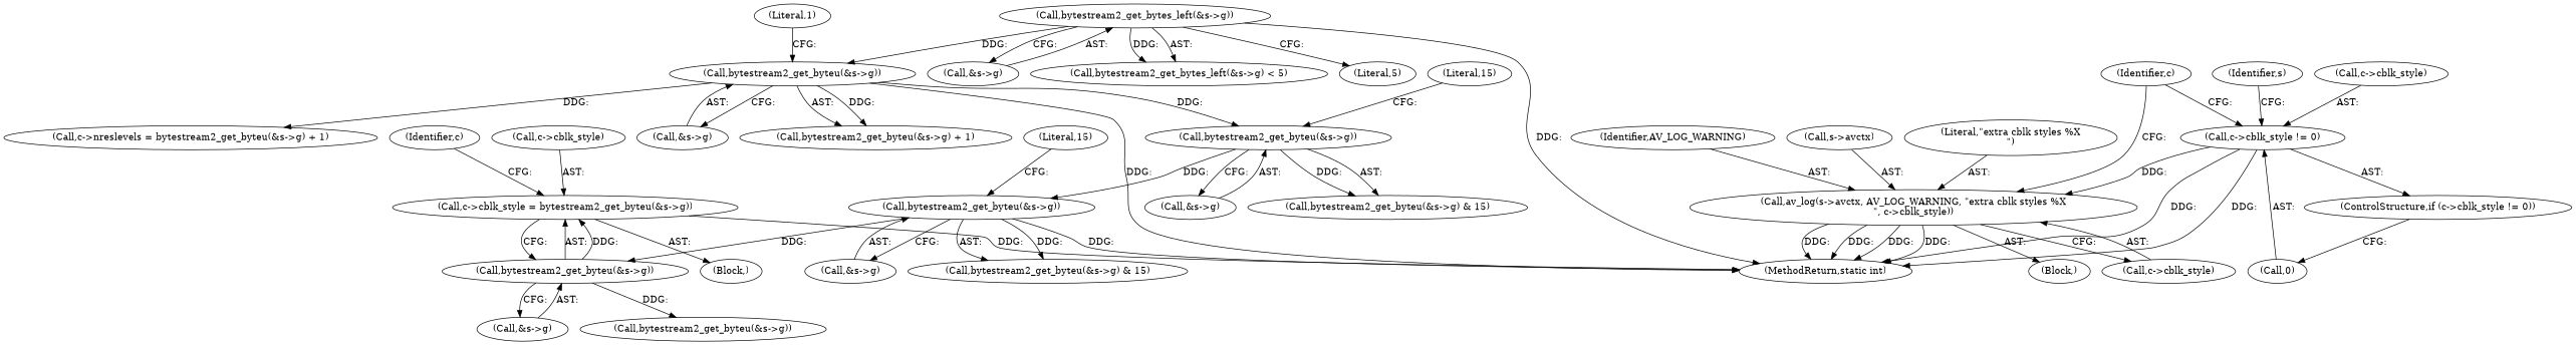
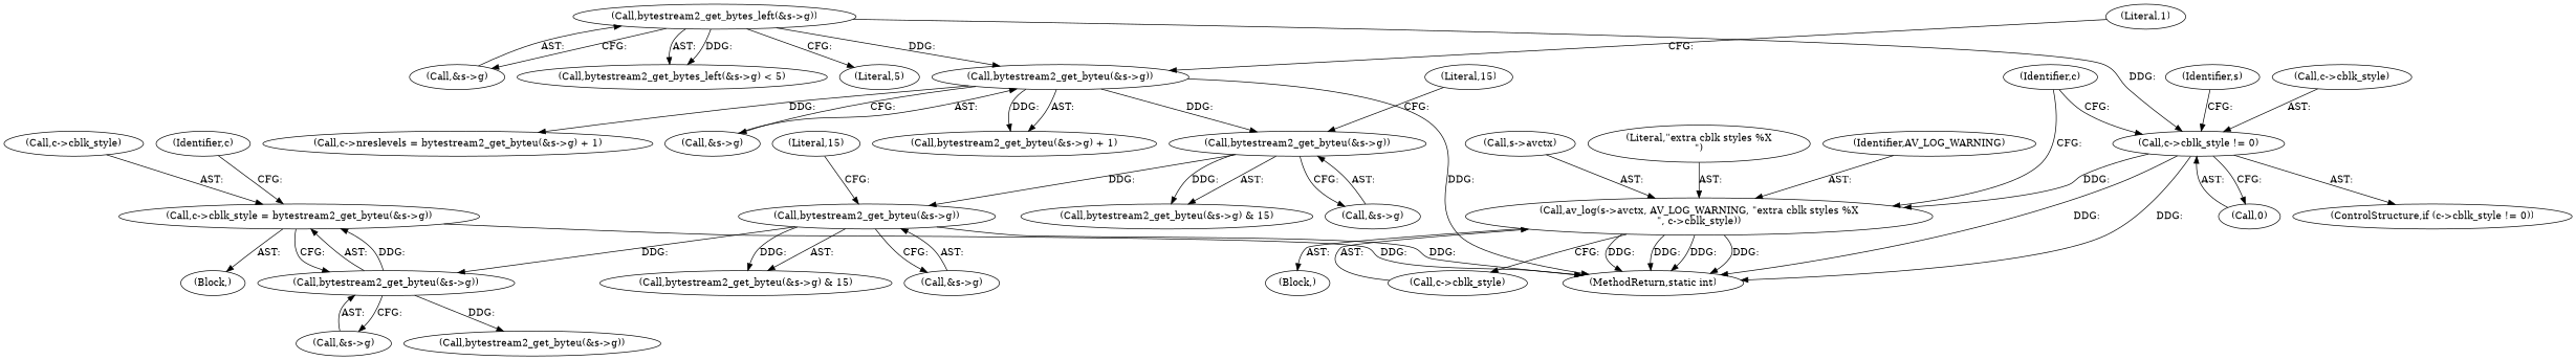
  digraph {
    n1 [label="(Call,c->cblk_style != 0)"]
    n2 [label="(Call,av_log(s->avctx, AV_LOG_WARNING, \"extra cblk styles %X\n\", c->cblk_style))"]
    n3 [label="(ControlStructure,if (c->cblk_style != 0))"]
    n4 [label="(Call,0)"]
    n5 [label="(MethodReturn,static int)"]
    n6 [label="(Block,)"]
    n7 [label="(Call,c->cblk_style)"]
    n8 [label="(Call,c->cblk_style = bytestream2_get_byteu(&s->g))"]
    n9 [label="(Call,bytestream2_get_byteu(&s->g))"]
    n10 [label="(Block,)"]
    n11 [label="(Call,&s->g)"]
    n12 [label="(Call,bytestream2_get_byteu(&s->g))"]
    n13 [label="(Call,bytestream2_get_byteu(&s->g))"]
    n14 [label="(Call,bytestream2_get_byteu(&s->g) & 15)"]
    n15 [label="(Call,&s->g)"]
    n16 [label="(Call,bytestream2_get_byteu(&s->g))"]
    n17 [label="(Call,&s->g)"]
    n18 [label="(Call,bytestream2_get_byteu(&s->g) & 15)"]
    n19 [label="(Call,bytestream2_get_byteu(&s->g))"]
    n20 [label="(Call,bytestream2_get_byteu(&s->g) + 1)"]
    n21 [label="(Call,&s->g)"]
    n22 [label="(Call,c->nreslevels = bytestream2_get_byteu(&s->g) + 1)"]
    n23 [label="(Call,bytestream2_get_bytes_left(&s->g))"]
    n24 [label="(Call,bytestream2_get_bytes_left(&s->g) < 5)"]
    n25 [label="(Call,&s->g)"]
    n26 [label="(Literal,5)"]
    n27 [label="(Identifier,c)"]
    n28 [label="(Call,s->avctx)"]
    n29 [label="(Call,c->cblk_style)"]
    n30 [label="(Literal,15)"]
    n31 [label="(Literal,\"extra cblk styles %X\n\")"]
    n32 [label="(Identifier,s)"]
    n33 [label="(Literal,15)"]
    n34 [label="(Call,c->cblk_style)"]
    n35 [label="(Identifier,AV_LOG_WARNING)"]
    n36 [label="(Literal,1)"]
    n37 [label="(Identifier,c)"]
    n1 -> n2 [label="DDG: "]
    n1 -> n3 [label="AST: "]
-   n3 -> n4 [label="CFG: "]
+   n1 -> n4 [label="CFG: "]
    n1 -> n5 [label="DDG: "]
    n1 -> n5 [label="DDG: "]
    n2 -> n5 [label="DDG: "]
    n2 -> n5 [label="DDG: "]
    n2 -> n5 [label="DDG: "]
    n2 -> n5 [label="DDG: "]
    n2 -> n6 [label="AST: "]
    n2 -> n7 [label="CFG: "]
    n4 -> n1 [label="AST: "]
    n7 -> n2 [label="AST: "]
    n8 -> n5 [label="DDG: "]
    n8 -> n9 [label="CFG: "]
    n8 -> n10 [label="AST: "]
    n9 -> n8 [label="AST: "]
    n9 -> n8 [label="DDG: "]
    n9 -> n11 [label="CFG: "]
    n9 -> n12 [label="DDG: "]
    n11 -> n9 [label="AST: "]
    n13 -> n5 [label="DDG: "]
    n13 -> n9 [label="DDG: "]
    n13 -> n14 [label="AST: "]
    n13 -> n14 [label="DDG: "]
    n13 -> n15 [label="CFG: "]
    n15 -> n13 [label="AST: "]
    n16 -> n13 [label="DDG: "]
    n16 -> n17 [label="CFG: "]
    n16 -> n18 [label="AST: "]
    n16 -> n18 [label="DDG: "]
    n17 -> n16 [label="AST: "]
    n19 -> n5 [label="DDG: "]
    n19 -> n16 [label="DDG: "]
    n19 -> n20 [label="AST: "]
    n19 -> n20 [label="DDG: "]
    n19 -> n21 [label="CFG: "]
    n19 -> n22 [label="DDG: "]
    n21 -> n19 [label="AST: "]
-   n23 -> n5 [label="DDG: "]
+   n23 -> n1 [label="DDG: "]
    n23 -> n19 [label="DDG: "]
    n23 -> n24 [label="AST: "]
    n23 -> n24 [label="DDG: "]
    n23 -> n25 [label="CFG: "]
    n23 -> n26 [label="CFG: "]
    n25 -> n23 [label="AST: "]
    n27 -> n8 [label="CFG: "]
    n28 -> n2 [label="AST: "]
    n29 -> n8 [label="AST: "]
    n30 -> n13 [label="CFG: "]
    n31 -> n2 [label="AST: "]
    n32 -> n1 [label="CFG: "]
    n33 -> n16 [label="CFG: "]
    n34 -> n1 [label="AST: "]
    n35 -> n2 [label="AST: "]
    n36 -> n19 [label="CFG: "]
    n37 -> n1 [label="CFG: "]
    n37 -> n2 [label="CFG: "]
  }
